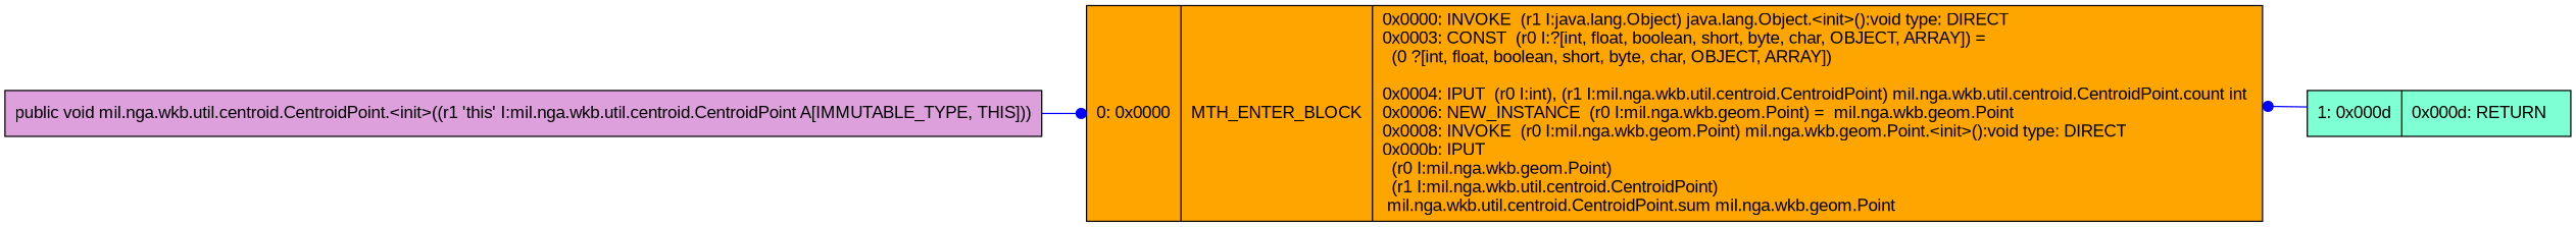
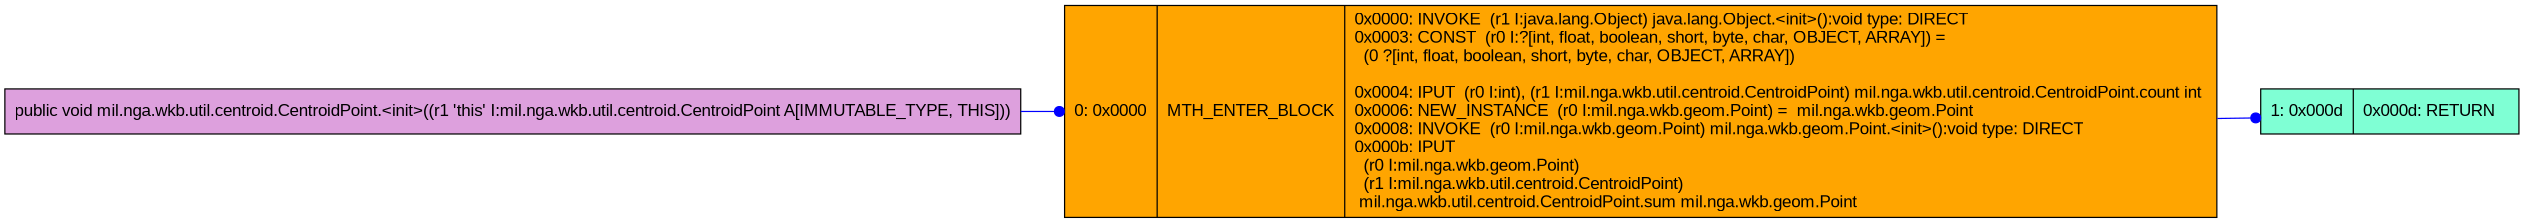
  digraph {
    rankdir=LR
    fontname="Liberation Sans"
    node [shape=record style=filled fontname="Liberation Sans"]
    edge [color=blue arrowhead=dot fontname="Liberation Sans"]
    n1 [label="{0\:\ 0x0000|MTH_ENTER_BLOCK\l|0x0000: INVOKE  (r1 I:java.lang.Object) java.lang.Object.\<init\>():void type: DIRECT \l0x0003: CONST  (r0 I:?[int, float, boolean, short, byte, char, OBJECT, ARRAY]) = \l  (0 ?[int, float, boolean, short, byte, char, OBJECT, ARRAY])\l \l0x0004: IPUT  (r0 I:int), (r1 I:mil.nga.wkb.util.centroid.CentroidPoint) mil.nga.wkb.util.centroid.CentroidPoint.count int \l0x0006: NEW_INSTANCE  (r0 I:mil.nga.wkb.geom.Point) =  mil.nga.wkb.geom.Point \l0x0008: INVOKE  (r0 I:mil.nga.wkb.geom.Point) mil.nga.wkb.geom.Point.\<init\>():void type: DIRECT \l0x000b: IPUT  \l  (r0 I:mil.nga.wkb.geom.Point)\l  (r1 I:mil.nga.wkb.util.centroid.CentroidPoint)\l mil.nga.wkb.util.centroid.CentroidPoint.sum mil.nga.wkb.geom.Point \l}" fillcolor=orange]
    n2 [label="{1\:\ 0x000d|0x000d: RETURN   \l}" fillcolor=aquamarine]
    n3 [label="{public void mil.nga.wkb.util.centroid.CentroidPoint.\<init\>((r1 'this' I:mil.nga.wkb.util.centroid.CentroidPoint A[IMMUTABLE_TYPE, THIS])) }" fillcolor=plum]
-   n2 -> n1
+   n1 -> n2
    n3 -> n1
  }
